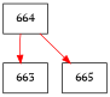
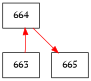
  digraph {
    fontname="PT Serif"
    node [fontname="PT Serif" shape=record]
    edge [color=red fontname="PT Serif"]
    n1 [label="{664}"]
    n2 [label="{663}"]
    n3 [label="{665}"]
-   n1 -> n2
+   n2 -> n1
    n1 -> n3
  }
